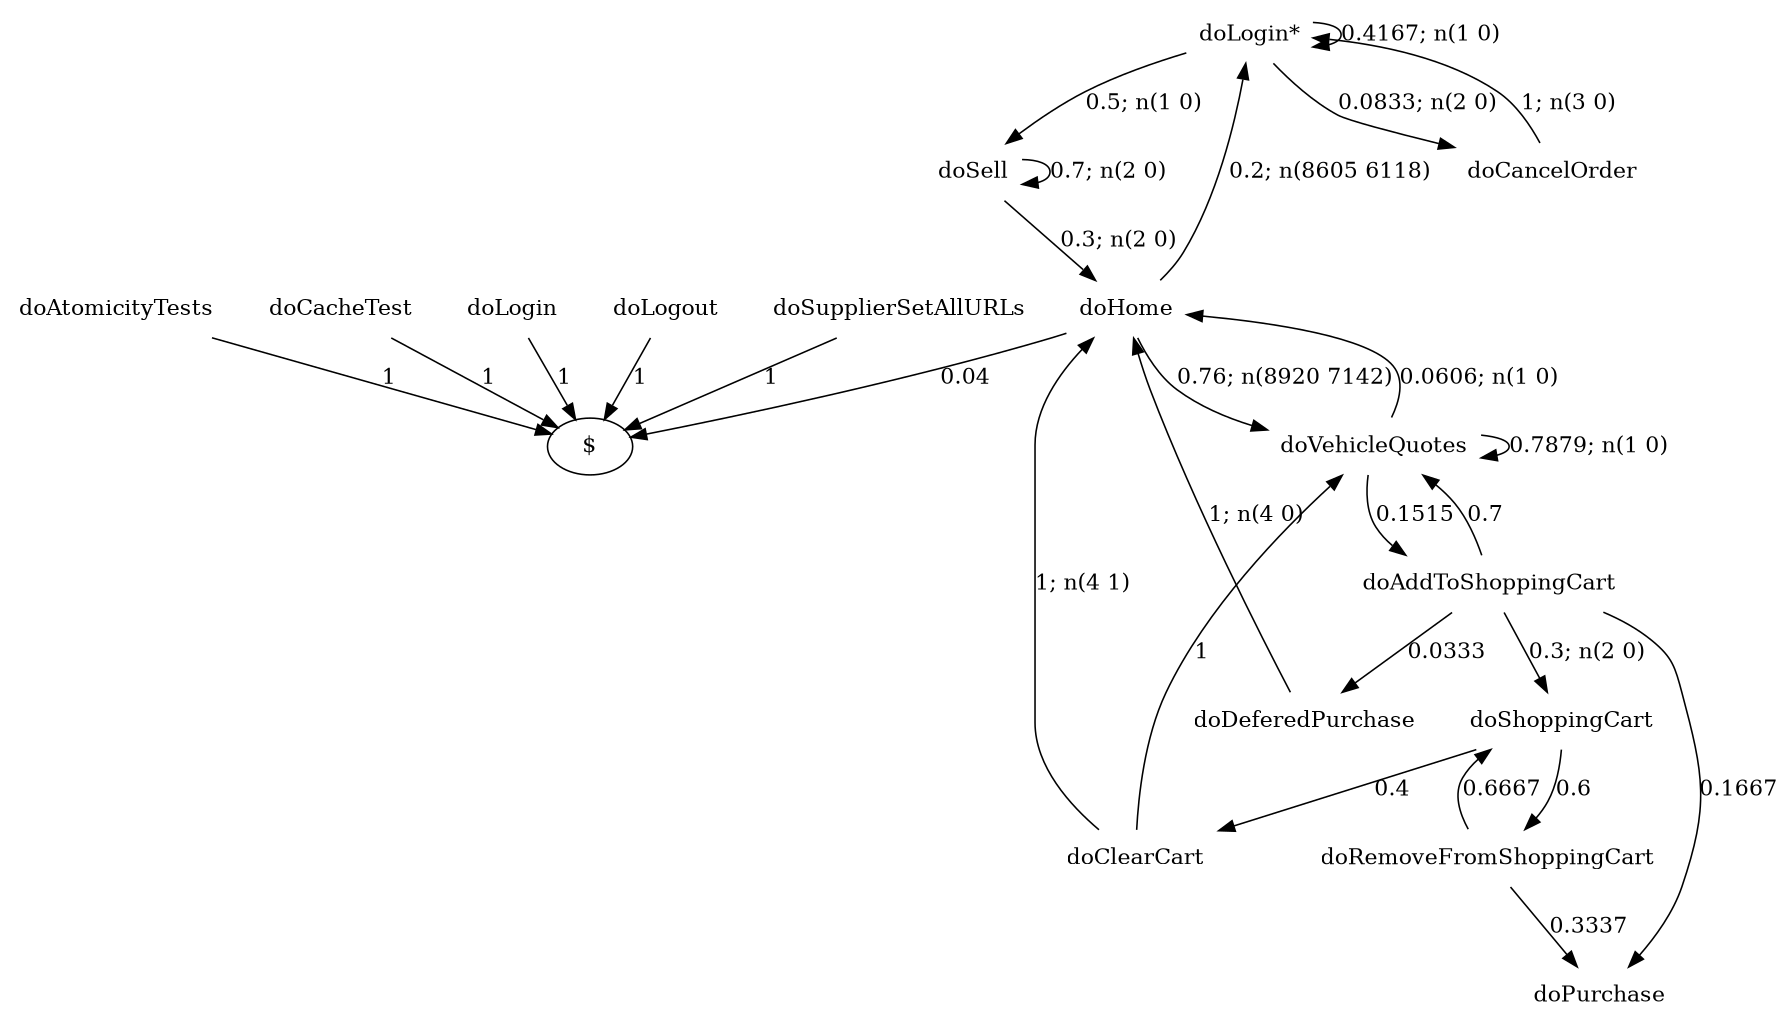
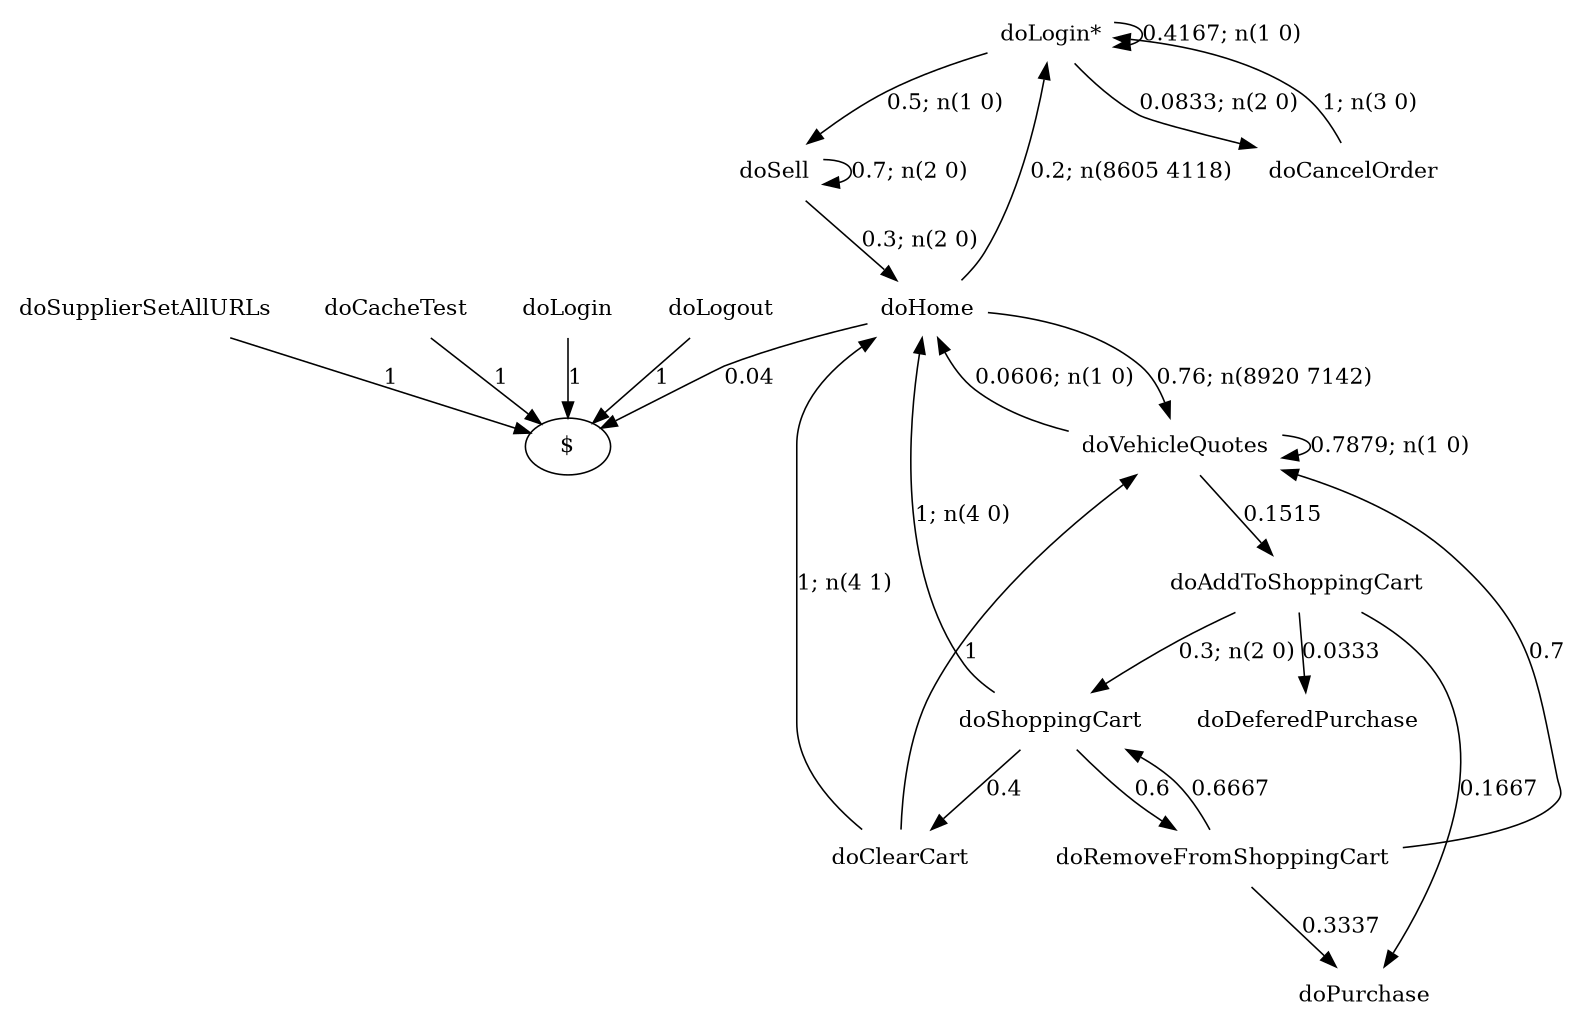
  digraph {
    node [shape=none]
    edge [style=solid]
    n1 [label="doLogin*"]
    n2 [label=doSell]
    n3 [label=doCancelOrder]
    n4 [label=doHome]
    n5 [label=doSupplierSetAllURLs]
    "$" [shape=""]
-   n7 [label=doAtomicityTests]
    n8 [label=doCacheTest]
    n9 [label=doLogin]
    n10 [label=doVehicleQuotes]
    n11 [label=doAddToShoppingCart]
    n12 [label=doDeferedPurchase]
    n13 [label=doShoppingCart]
    n14 [label=doPurchase]
    n15 [label=doClearCart]
    n16 [label=doRemoveFromShoppingCart]
    n17 [label=doLogout]
    n1 -> n1 [label="0.4167; n(1 0)"]
    n1 -> n2 [label="0.5; n(1 0)"]
    n1 -> n3 [label="0.0833; n(2 0)"]
    n2 -> n2 [label="0.7; n(2 0)"]
    n2 -> n4 [label="0.3; n(2 0)"]
    n3 -> n1 [label="1; n(3 0)"]
-   n4 -> n1 [label="0.2; n(8605 6118)"]
+   n4 -> n1 [label="0.2; n(8605 4118)"]
    n4 -> "$" [label=0.04]
    n4 -> n10 [label="0.76; n(8920 7142)"]
    n5 -> "$" [label=1]
-   n7 -> "$" [label=1]
    n8 -> "$" [label=1]
    n9 -> "$" [label=1]
    n10 -> n4 [label="0.0606; n(1 0)"]
    n10 -> n10 [label="0.7879; n(1 0)"]
    n10 -> n11 [label=0.1515]
-   n11 -> n10 [label=0.7]
+   n16 -> n10 [label=0.7]
    n11 -> n12 [label=0.0333]
    n11 -> n13 [label="0.3; n(2 0)"]
    n11 -> n14 [label=0.1667]
-   n12 -> n4 [label="1; n(4 0)"]
+   n13 -> n4 [label="1; n(4 0)"]
    n13 -> n15 [label=0.4]
    n13 -> n16 [label=0.6]
    n15 -> n4 [label="1; n(4 1)"]
    n15 -> n10 [label=1]
    n16 -> n13 [label=0.6667]
    n16 -> n14 [label=0.3337]
    n17 -> "$" [label=1]
  }
